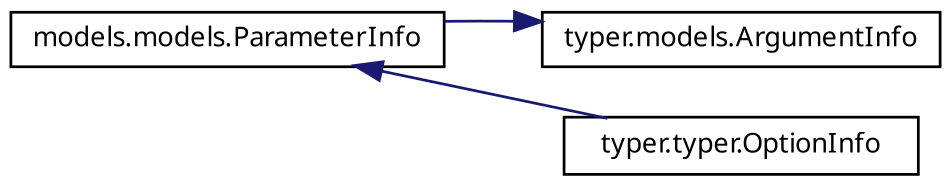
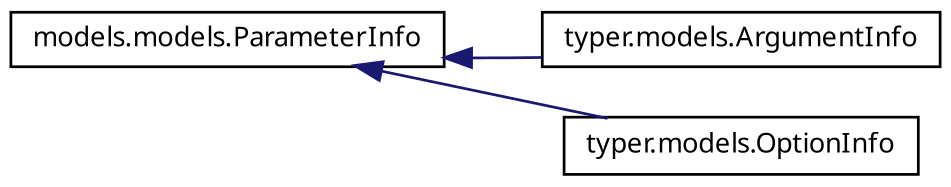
  digraph {
    fontname="Noto Sans"
    rankdir=LR
    node [color=black fillcolor=white fontname="Noto Sans" fontsize=10 shape=record style=filled]
    edge [color=midnightblue dir=back fontname="Noto Sans" fontsize=10 labelfontname=Helvetica labelfontsize=10 style=solid]
    n1 [height=0.2 label="models.models.ParameterInfo" width=0.4]
    n2 [height=0.2 label="typer.models.ArgumentInfo" width=0.4]
-   n3 [height=0.2 label="typer.typer.OptionInfo" width=0.4]
-   n2 -> n1
+   n3 [height=0.2 label="typer.models.OptionInfo" width=0.4]
+   n1 -> n2
    n1 -> n3
  }
